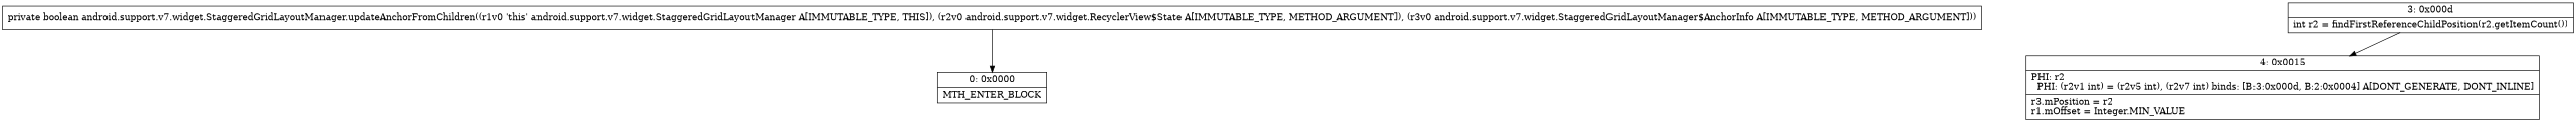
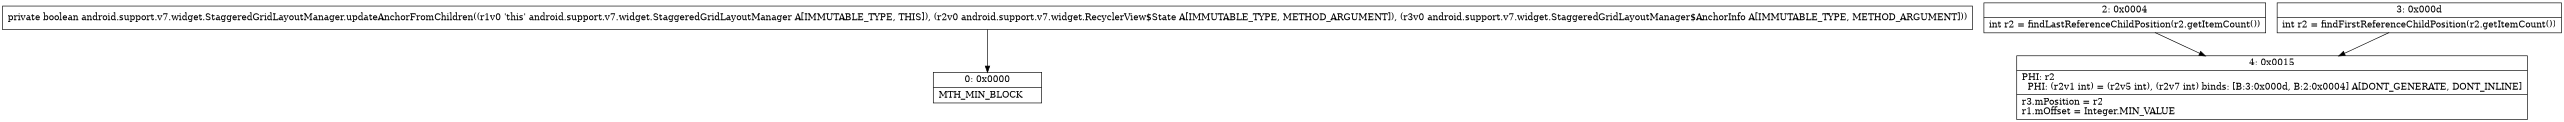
  digraph {
    node [shape=record]
-   n1 [label="{0\:\ 0x0000|MTH_ENTER_BLOCK\l}"]
+   n1 [label="{0\:\ 0x0000|MTH_MIN_BLOCK\l}"]
+   n2 [label="{2\:\ 0x0004|int r2 = findLastReferenceChildPosition(r2.getItemCount())\l}"]
    n3 [label="{4\:\ 0x0015|PHI: r2 \l  PHI: (r2v1 int) = (r2v5 int), (r2v7 int) binds: [B:3:0x000d, B:2:0x0004] A[DONT_GENERATE, DONT_INLINE]\l|r3.mPosition = r2\lr1.mOffset = Integer.MIN_VALUE\l}"]
    n4 [label="{3\:\ 0x000d|int r2 = findFirstReferenceChildPosition(r2.getItemCount())\l}"]
    n5 [label="{private boolean android.support.v7.widget.StaggeredGridLayoutManager.updateAnchorFromChildren((r1v0 'this' android.support.v7.widget.StaggeredGridLayoutManager A[IMMUTABLE_TYPE, THIS]), (r2v0 android.support.v7.widget.RecyclerView$State A[IMMUTABLE_TYPE, METHOD_ARGUMENT]), (r3v0 android.support.v7.widget.StaggeredGridLayoutManager$AnchorInfo A[IMMUTABLE_TYPE, METHOD_ARGUMENT])) }"]
+   n2 -> n3
    n4 -> n3
    n5 -> n1
  }
